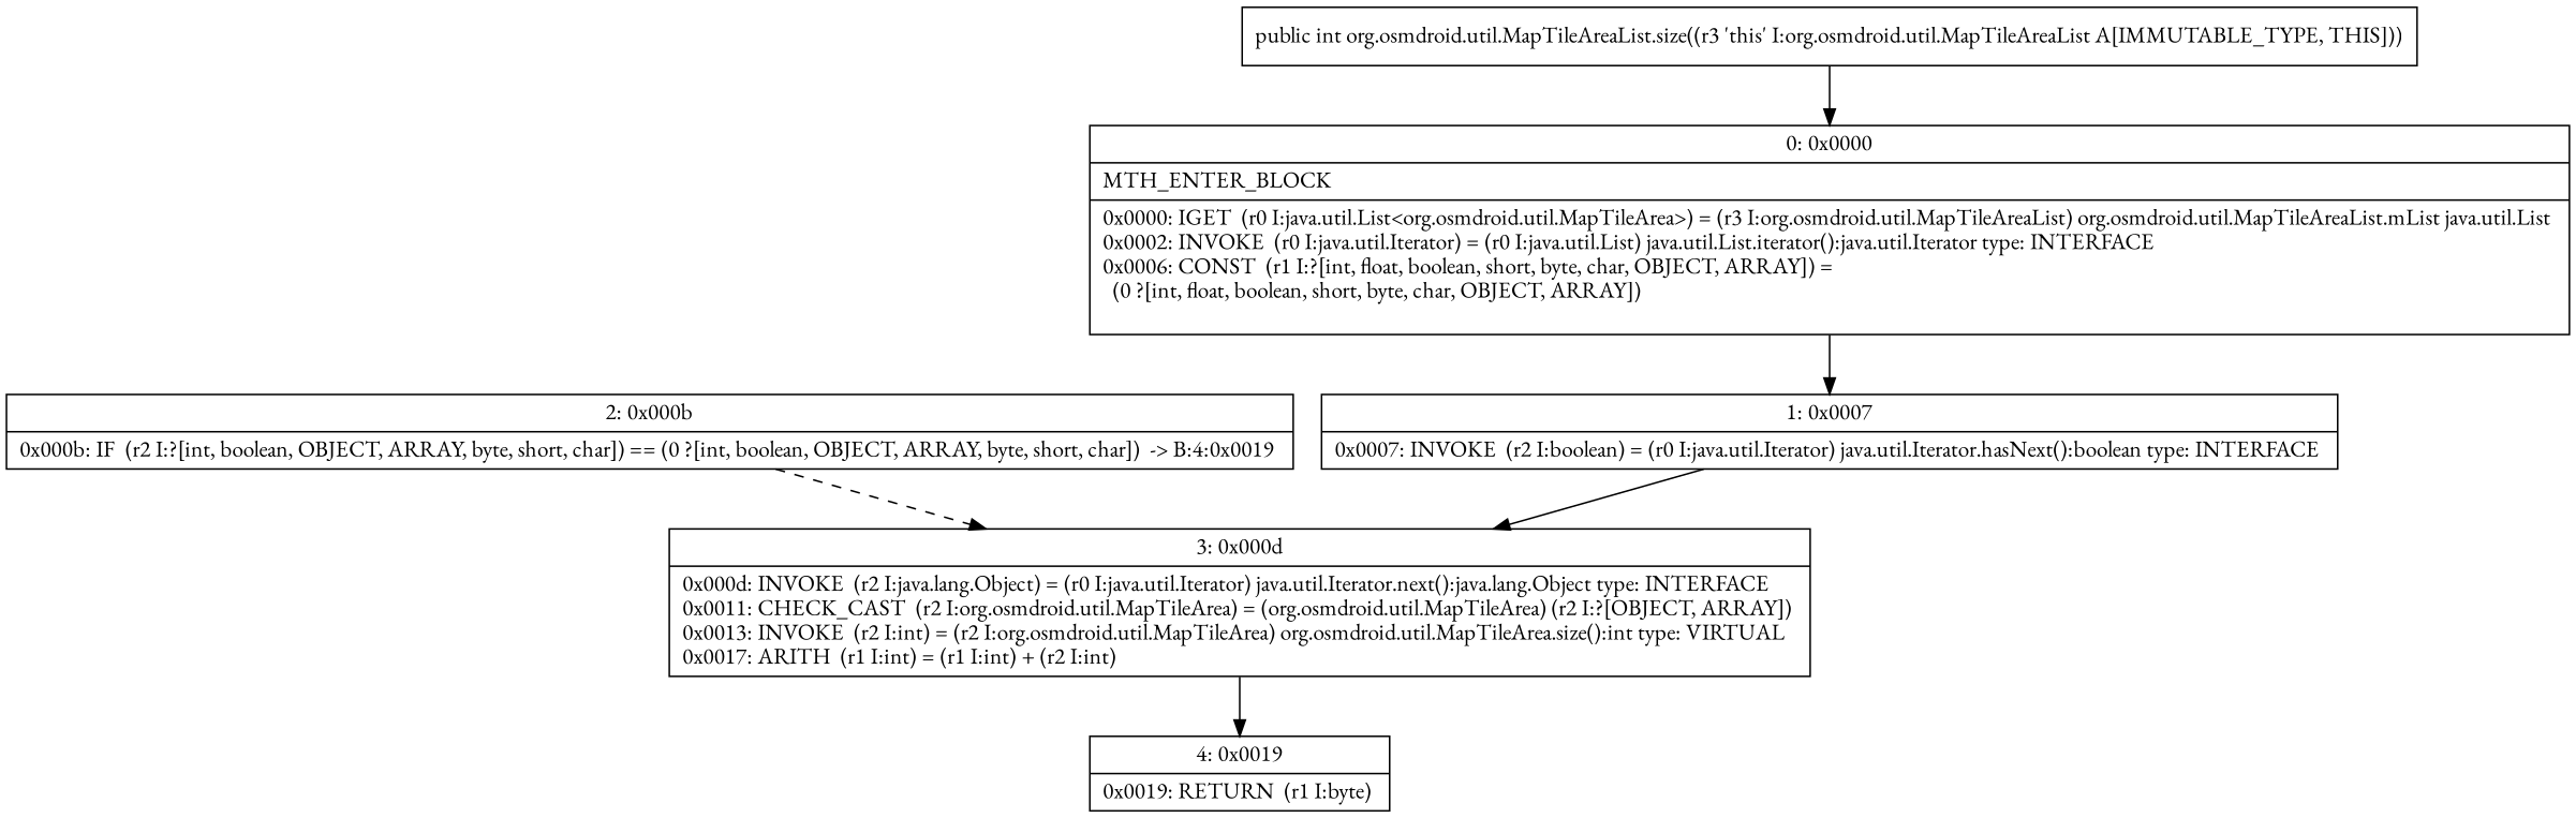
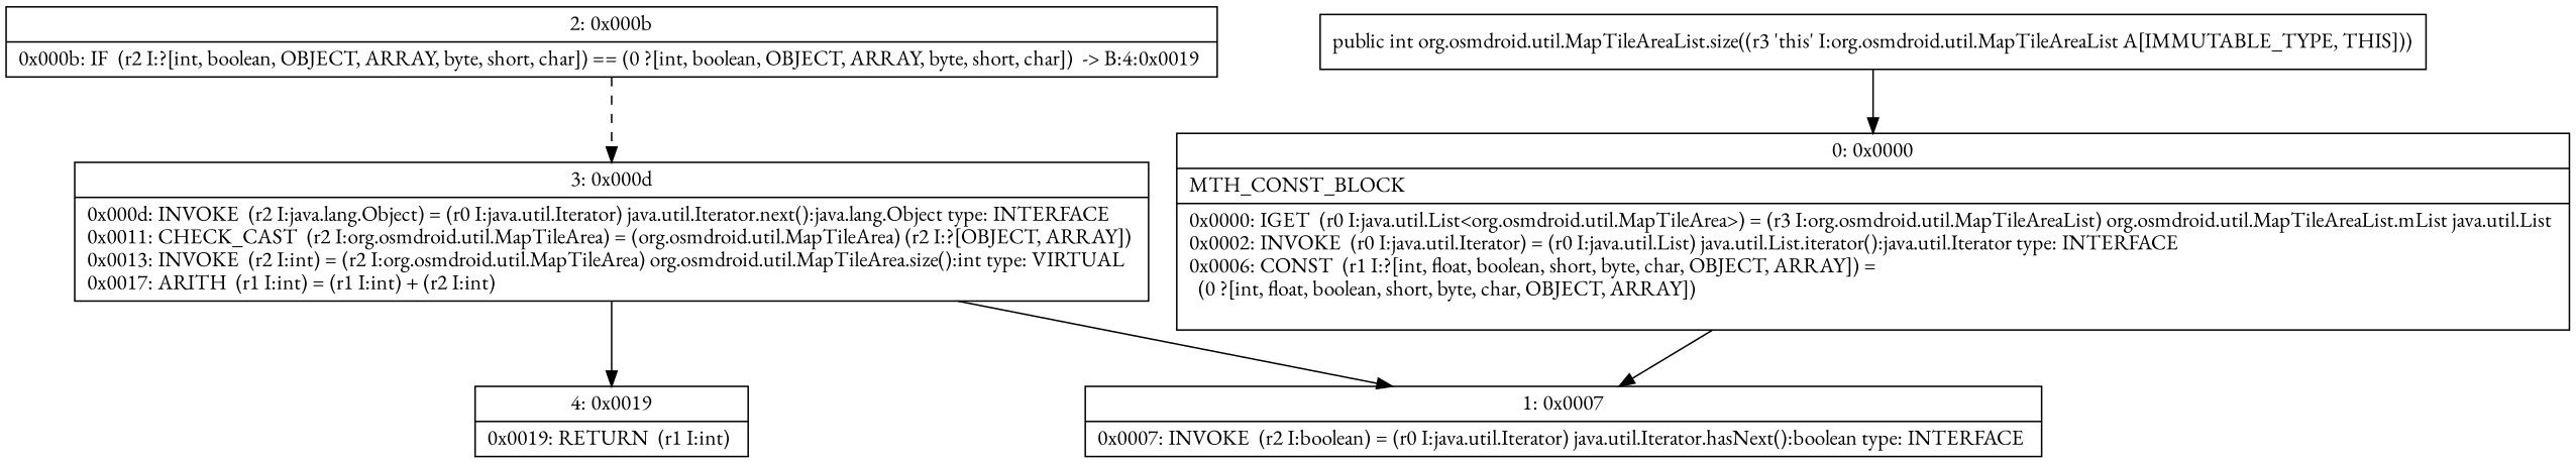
  digraph {
    fontname="EB Garamond"
    node [fontname="EB Garamond" shape=record]
    edge [fontname="EB Garamond"]
-   n1 [label="{0\:\ 0x0000|MTH_ENTER_BLOCK\l|0x0000: IGET  (r0 I:java.util.List\<org.osmdroid.util.MapTileArea\>) = (r3 I:org.osmdroid.util.MapTileAreaList) org.osmdroid.util.MapTileAreaList.mList java.util.List \l0x0002: INVOKE  (r0 I:java.util.Iterator) = (r0 I:java.util.List) java.util.List.iterator():java.util.Iterator type: INTERFACE \l0x0006: CONST  (r1 I:?[int, float, boolean, short, byte, char, OBJECT, ARRAY]) = \l  (0 ?[int, float, boolean, short, byte, char, OBJECT, ARRAY])\l \l}"]
+   n1 [label="{0\:\ 0x0000|MTH_CONST_BLOCK\l|0x0000: IGET  (r0 I:java.util.List\<org.osmdroid.util.MapTileArea\>) = (r3 I:org.osmdroid.util.MapTileAreaList) org.osmdroid.util.MapTileAreaList.mList java.util.List \l0x0002: INVOKE  (r0 I:java.util.Iterator) = (r0 I:java.util.List) java.util.List.iterator():java.util.Iterator type: INTERFACE \l0x0006: CONST  (r1 I:?[int, float, boolean, short, byte, char, OBJECT, ARRAY]) = \l  (0 ?[int, float, boolean, short, byte, char, OBJECT, ARRAY])\l \l}"]
    n2 [label="{1\:\ 0x0007|0x0007: INVOKE  (r2 I:boolean) = (r0 I:java.util.Iterator) java.util.Iterator.hasNext():boolean type: INTERFACE \l}"]
    n3 [label="{2\:\ 0x000b|0x000b: IF  (r2 I:?[int, boolean, OBJECT, ARRAY, byte, short, char]) == (0 ?[int, boolean, OBJECT, ARRAY, byte, short, char])  \-\> B:4:0x0019 \l}"]
    n4 [label="{3\:\ 0x000d|0x000d: INVOKE  (r2 I:java.lang.Object) = (r0 I:java.util.Iterator) java.util.Iterator.next():java.lang.Object type: INTERFACE \l0x0011: CHECK_CAST  (r2 I:org.osmdroid.util.MapTileArea) = (org.osmdroid.util.MapTileArea) (r2 I:?[OBJECT, ARRAY]) \l0x0013: INVOKE  (r2 I:int) = (r2 I:org.osmdroid.util.MapTileArea) org.osmdroid.util.MapTileArea.size():int type: VIRTUAL \l0x0017: ARITH  (r1 I:int) = (r1 I:int) + (r2 I:int) \l}"]
-   n5 [label="{4\:\ 0x0019|0x0019: RETURN  (r1 I:byte) \l}"]
+   n5 [label="{4\:\ 0x0019|0x0019: RETURN  (r1 I:int) \l}"]
    n6 [label="{public int org.osmdroid.util.MapTileAreaList.size((r3 'this' I:org.osmdroid.util.MapTileAreaList A[IMMUTABLE_TYPE, THIS])) }"]
    n1 -> n2
    n3 -> n4 [style=dashed]
-   n2 -> n4
+   n4 -> n2
    n4 -> n5
    n6 -> n1
  }
